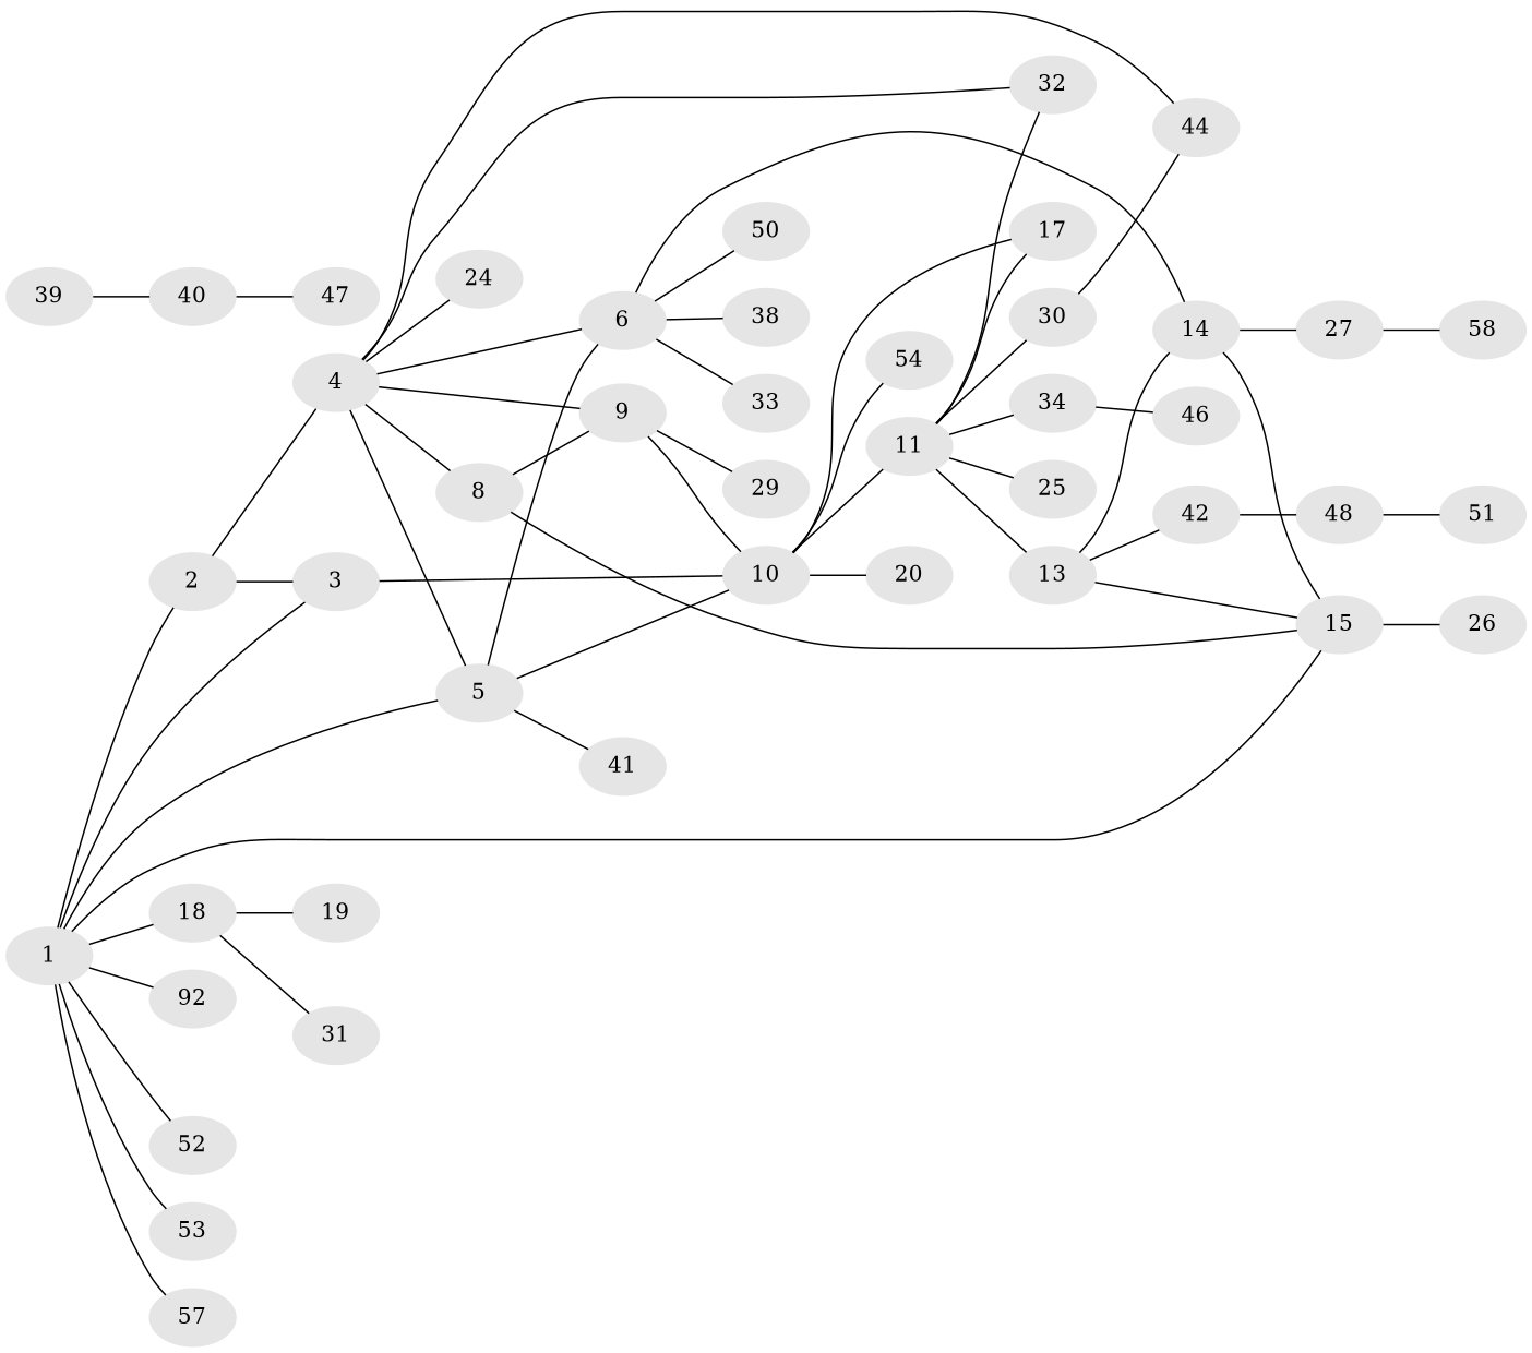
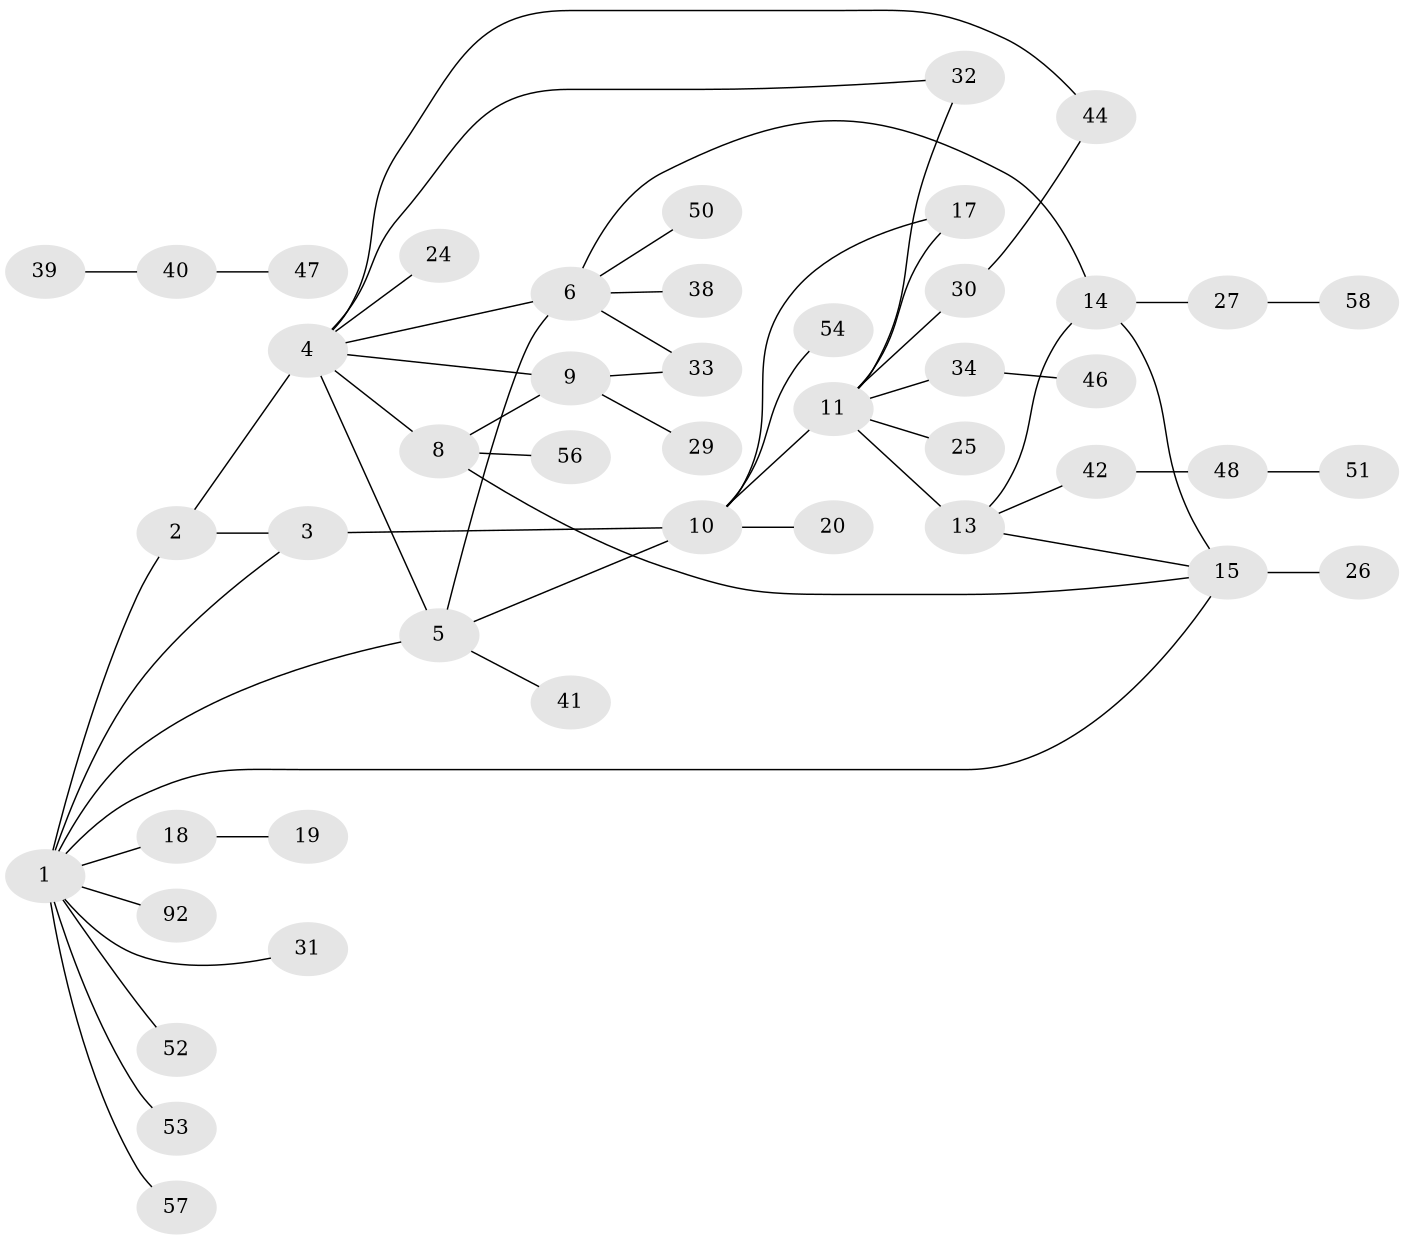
  graph {
    rankdir=LR
    node [color=gray90 style=filled]
    1 [super="+35"]
    2 [super="+21"]
    3
    5 [super="+43"]
    15
    18 [super="+55"]
    n7 [label=92]
    31
    52
    53
    57
    4 [super="+7"]
    10 [super="+17"]
    6 [super="+44"]
    41
    26
    19
    8 [super="+28"]
    9 [super="+16"]
    24
    32
    n22 [label=44]
    11 [super="+23"]
    n24 [label=17]
    20
    54
    14 [super="+36"]
    33
    38
    50
+   56
    29
    27
    39 [super="+59"]
    40
    13 [super="+60"]
    25
    30 [super="+37"]
    34
    42
    46
    48 [super="+49"]
    58
    47
    51
    1 -- 2
    1 -- 3
    1 -- 5
    1 -- 15
    1 -- 18
    1 -- n7
-   18 -- 31
+   1 -- 31
    1 -- 52
    1 -- 53
    1 -- 57
    2 -- 3
    2 -- 4
    3 -- 10
    5 -- 10
    5 -- 6
    5 -- 41
    15 -- 26
    18 -- 19
    4 -- 5
    4 -- 6
    4 -- 8
    4 -- 9
    4 -- 24
    4 -- 32
    4 -- n22
    10 -- 11
    10 -- n24
    10 -- 20
    10 -- 54
    6 -- 14
    6 -- 33
    6 -- 38
    6 -- 50
    8 -- 15
    8 -- 9
-   9 -- 10
+   8 -- 56
+   9 -- 33
    9 -- 29
    11 -- 32
    11 -- n24
    11 -- 13
    11 -- 25
    11 -- 30
    11 -- 34
    14 -- 15
    14 -- 27
    27 -- 58
    39 -- 40
    40 -- 47
    13 -- 15
    13 -- 14
    13 -- 42
    30 -- n22
    34 -- 46
    42 -- 48
    48 -- 51
  }
